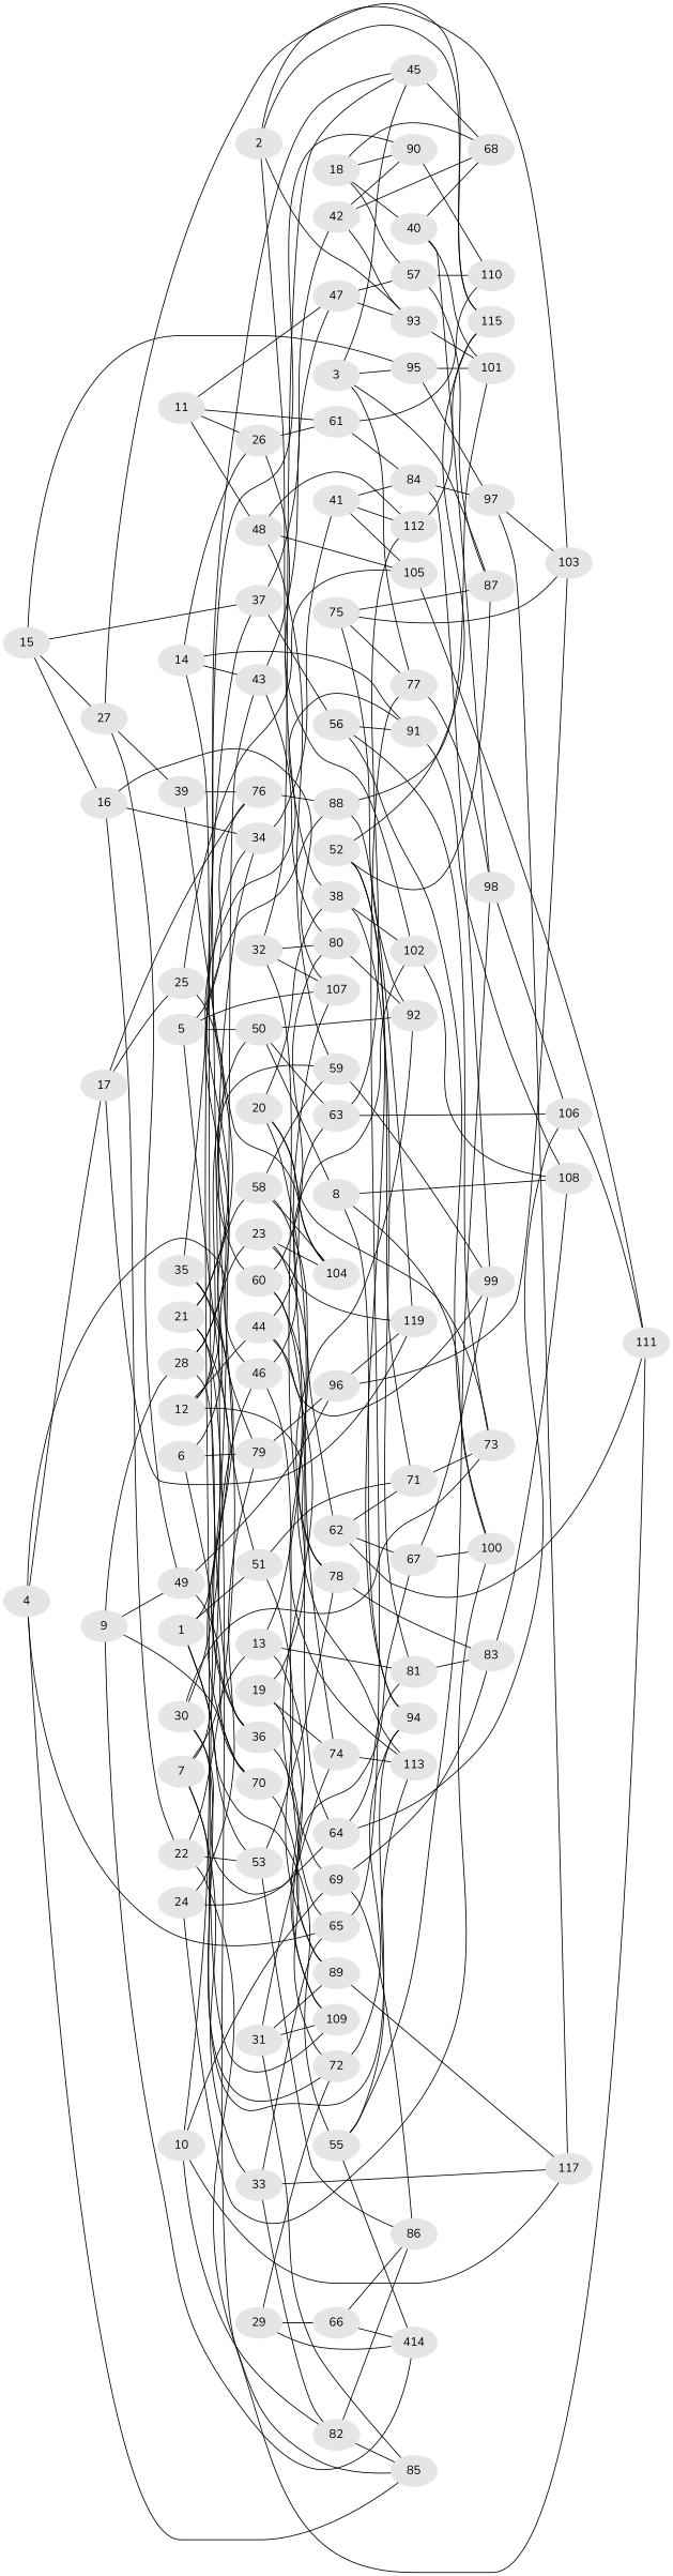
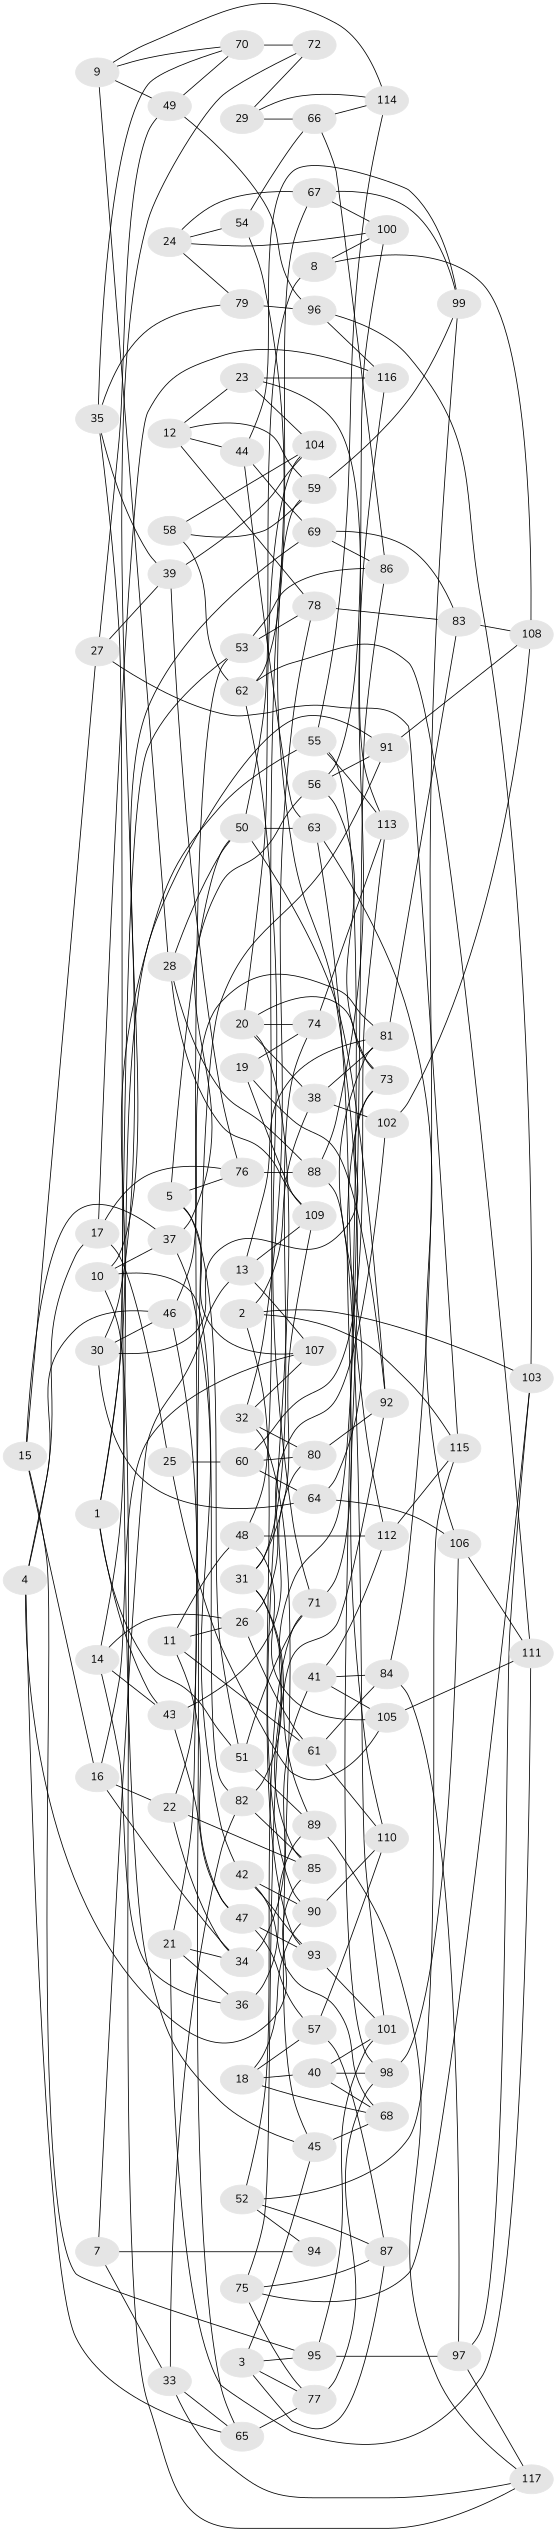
  graph {
    fontname=Nunito
    rankdir=LR
    node [color=gray90 fontname=Nunito style=filled]
    edge [fontname=Nunito]
    1
    43
    51
    53
    55
    47
    80
    89
    71
    78
    86
-   114 [label=414]
+   114
    113
    98
    2
    38
    93
    103
    115
    81
    102
    101
    3
    45
    77
    87
    95
    68
    97
    4
    17
    46
    65
    85
    76
    25
-   116 [label=119]
+   116
    5
    50
    107
    8
    92
    63
    88
-   6
    36
    58
    79
    94
    100
    108
    59
    104
    62
    96
    7
    13
    33
    90
    109
    82
    117
    110
    9
    28
    49
    70
    72
    10
    37
    69
    42
    56
    83
    11
    26
    48
    61
    57
    105
    112
    84
    12
    23
    44
    99
    14
    91
    15
    16
    27
    22
    34
    39
    41
    60
    18
    40
    19
    74
    29
    66
    20
    73
    21
    111
    24
+   54
    67
    64
    30
    106
    31
    32
    35
    52
    75
    1 -- 43
    1 -- 51
    1 -- 53
    1 -- 55
    43 -- 47
    43 -- 80
    51 -- 89
    51 -- 71
    53 -- 78
    53 -- 86
    55 -- 114
    55 -- 113
    55 -- 98
    47 -- 93
    47 -- 57
    80 -- 92
    89 -- 117
    71 -- 73
    78 -- 83
    98 -- 106
    2 -- 38
    2 -- 93
    2 -- 103
    2 -- 115
    38 -- 81
    38 -- 102
    93 -- 101
    81 -- 83
    102 -- 108
    3 -- 45
    3 -- 77
    3 -- 87
    3 -- 95
    45 -- 68
    77 -- 98
    95 -- 101
    95 -- 97
    97 -- 103
    97 -- 117
    4 -- 17
    4 -- 46
    4 -- 65
    4 -- 85
    17 -- 76
    17 -- 25
    17 -- 116
-   46 -- 102
+   46 -- 81
    46 -- 65
    65 -- 77
    76 -- 88
    25 -- 105
    25 -- 60
    5 -- 51
    5 -- 76
    5 -- 50
    5 -- 107
    50 -- 8
    50 -- 92
    50 -- 63
-   8 -- 94
    8 -- 100
    8 -- 108
    63 -- 112
    63 -- 106
    88 -- 101
    88 -- 116
-   6 -- 36
-   6 -- 58
-   6 -- 79
    36 -- 89
    58 -- 59
    58 -- 104
    58 -- 62
    79 -- 96
    59 -- 99
    62 -- 71
    62 -- 111
    62 -- 67
    96 -- 103
    96 -- 116
    7 -- 94
    7 -- 13
    7 -- 33
-   7 -- 90
+   20 -- 90
    13 -- 81
    13 -- 107
    13 -- 109
    33 -- 65
    33 -- 82
    33 -- 117
    90 -- 110
    82 -- 86
    82 -- 85
    9 -- 114
    9 -- 28
    9 -- 49
    9 -- 70
    28 -- 50
    28 -- 88
    28 -- 109
    49 -- 96
    49 -- 70
    70 -- 72
-   72 -- 94
    10 -- 82
    10 -- 117
    10 -- 37
    10 -- 69
    37 -- 42
    37 -- 56
    69 -- 86
    69 -- 83
    42 -- 93
    42 -- 68
    42 -- 90
    56 -- 100
    56 -- 91
    56 -- 73
    83 -- 108
    11 -- 47
    11 -- 26
    11 -- 48
    11 -- 61
    26 -- 102
    26 -- 61
    48 -- 59
    48 -- 105
    48 -- 112
    61 -- 110
    61 -- 84
    57 -- 87
    57 -- 110
    105 -- 111
    112 -- 115
    84 -- 97
    84 -- 99
    12 -- 78
    12 -- 59
    12 -- 23
    12 -- 44
    23 -- 113
    23 -- 116
    23 -- 104
    44 -- 63
    44 -- 69
    44 -- 99
    14 -- 43
    14 -- 36
    14 -- 26
    14 -- 91
    91 -- 108
    15 -- 95
    15 -- 37
    15 -- 16
    15 -- 27
    16 -- 107
    16 -- 22
    16 -- 34
    27 -- 115
    27 -- 49
    27 -- 39
    22 -- 53
    22 -- 85
    22 -- 34
    34 -- 41
    39 -- 76
    39 -- 104
    41 -- 105
    41 -- 112
    41 -- 84
    60 -- 80
    60 -- 113
    60 -- 64
    18 -- 68
    18 -- 90
    18 -- 57
    18 -- 40
    40 -- 98
    40 -- 101
    40 -- 68
    19 -- 92
    19 -- 109
    19 -- 74
    74 -- 113
    29 -- 114
    29 -- 72
    29 -- 66
    66 -- 86
    66 -- 114
    20 -- 38
    20 -- 104
    20 -- 74
    20 -- 73
    21 -- 36
    21 -- 91
    21 -- 34
    21 -- 111
    24 -- 79
    24 -- 100
+   24 -- 54
    24 -- 67
+   54 -- 110
+   54 -- 66
    67 -- 100
    67 -- 99
    64 -- 81
    64 -- 106
    30 -- 46
    30 -- 72
    30 -- 73
    30 -- 64
    106 -- 111
    31 -- 89
    31 -- 85
    31 -- 109
    31 -- 74
    32 -- 80
    32 -- 78
    32 -- 45
    32 -- 107
    35 -- 45
    35 -- 79
    35 -- 70
+   35 -- 39
    52 -- 71
    52 -- 115
    52 -- 87
    52 -- 94
    75 -- 103
    75 -- 77
    75 -- 87
    75 -- 92
  }
